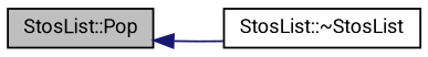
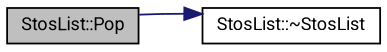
  digraph {
    rankdir=LR
    fontname=Roboto
    node [color=black fontname=Roboto fontsize=10 shape=record style=filled]
    n1 [fillcolor=grey75 fontcolor=black height=0.2 label="StosList::Pop" width=0.4]
    n2 [fillcolor=white height=0.2 label="StosList::~StosList" width=0.4]
-   n1 -> n2 [color=midnightblue dir=back fontname=Roboto fontsize=10 labelfontname=Helvetica labelfontsize=10 style=solid]
+   n2 -> n1 [color=midnightblue dir=back fontname=Roboto fontsize=10 labelfontname=Helvetica labelfontsize=10 style=solid]
  }
